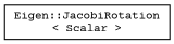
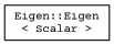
  digraph {
    rankdir=TB
    fontname="Courier Prime"
-   n1 [color=black fillcolor=white fontname="Courier Prime" fontsize=10 height=0.2 label="Eigen::JacobiRotation\l\< Scalar \>" shape=record style=filled width=0.4]
+   n1 [color=black fillcolor=white fontname="Courier Prime" fontsize=10 height=0.2 label="Eigen::Eigen\l\< Scalar \>" shape=record style=filled width=0.4]
  }
